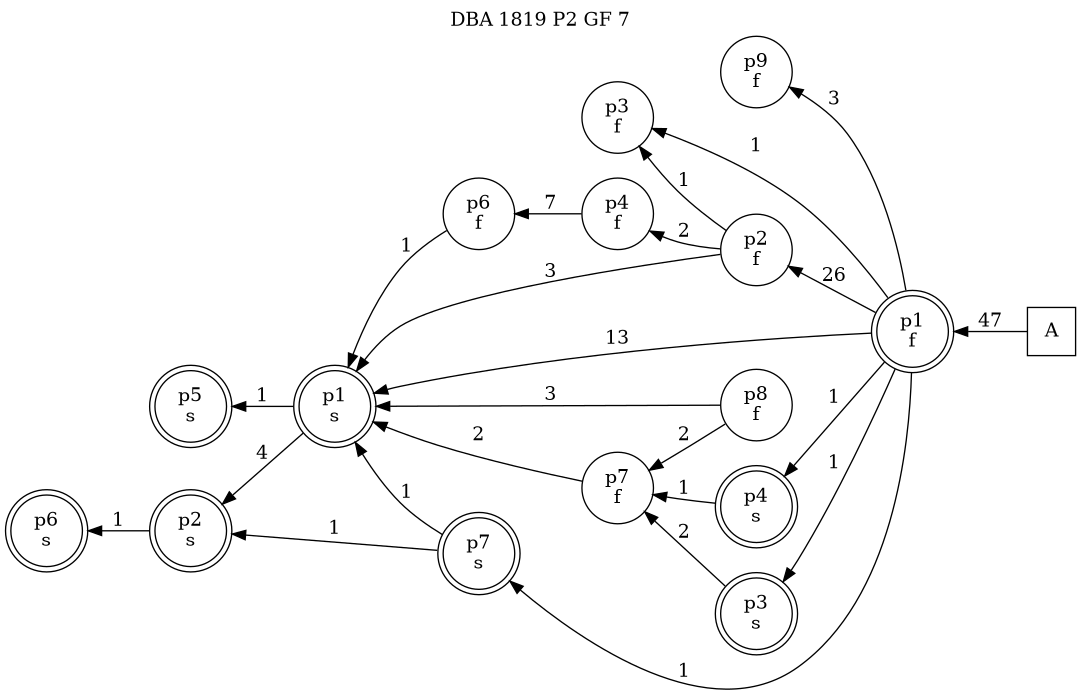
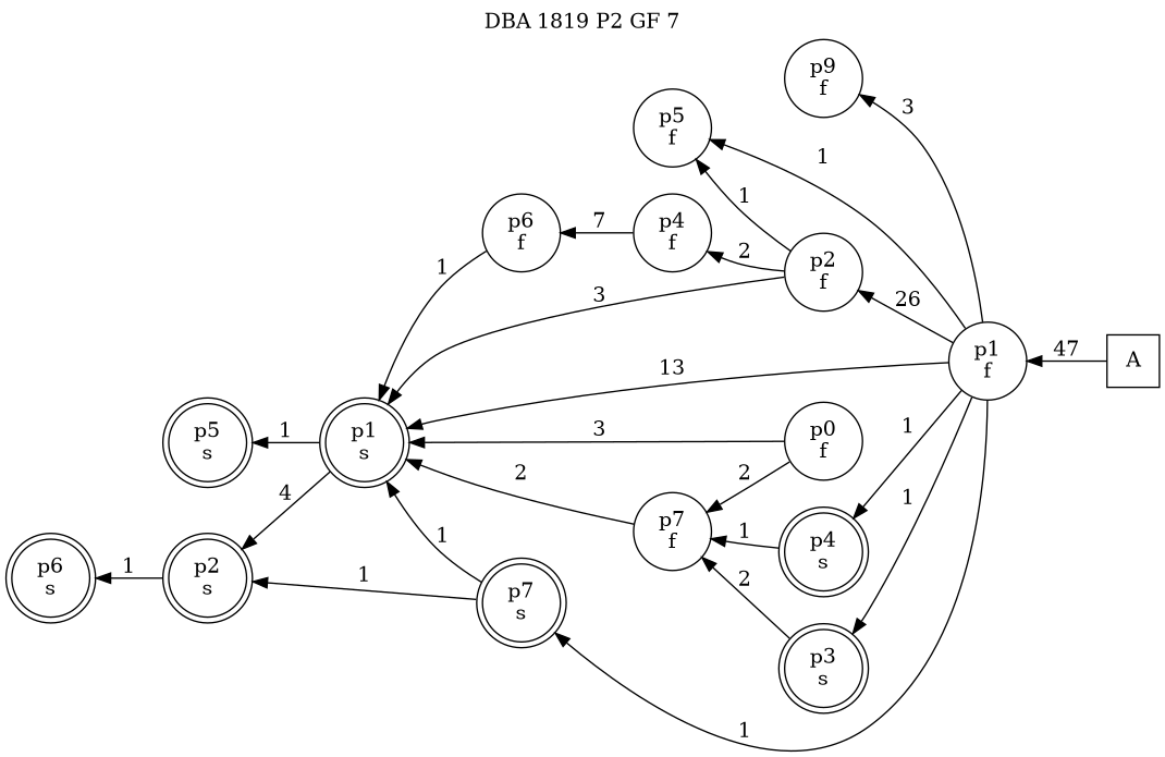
  digraph {
    label=" DBA 1819 P2 GF 7 "
    labelloc=tl
    rankdir=RL
    node [shape=circle]
    n1 [label=A shape=square]
-   n2 [label="p1\nf" shape=doublecircle]
+   n2 [label="p1\nf"]
    n3 [label="p9\nf"]
    n4 [label="p2\nf"]
-   n5 [label="p3\nf"]
+   n5 [label="p5\nf"]
    n6 [label="p1\ns" shape=doublecircle]
    n7 [label="p4\ns" shape=doublecircle]
    n8 [label="p7\ns" shape=doublecircle]
    n9 [label="p3\ns" shape=doublecircle]
    n10 [label="p4\nf"]
    n11 [label="p7\nf"]
    n12 [label="p5\ns" shape=doublecircle]
    n13 [label="p2\ns" shape=doublecircle]
-   n14 [label="p8\nf"]
+   n14 [label="p0\nf"]
    n15 [label="p6\nf"]
    n16 [label="p6\ns" shape=doublecircle]
    n1 -> n2 [label=47]
    n2 -> n3 [label=3]
    n2 -> n4 [label=26]
    n2 -> n5 [label=1]
    n2 -> n6 [label=13]
    n2 -> n7 [label=1]
    n2 -> n8 [label=1]
    n2 -> n9 [label=1]
    n4 -> n5 [label=1]
    n4 -> n6 [label=3]
    n4 -> n10 [label=2]
    n6 -> n12 [label=1]
    n6 -> n13 [label=4]
    n7 -> n11 [label=1]
    n8 -> n6 [label=1]
    n8 -> n13 [label=1]
    n9 -> n11 [label=2]
    n10 -> n15 [label=7]
    n11 -> n6 [label=2]
    n13 -> n16 [label=1]
    n14 -> n6 [label=3]
    n14 -> n11 [label=2]
    n15 -> n6 [label=1]
  }
